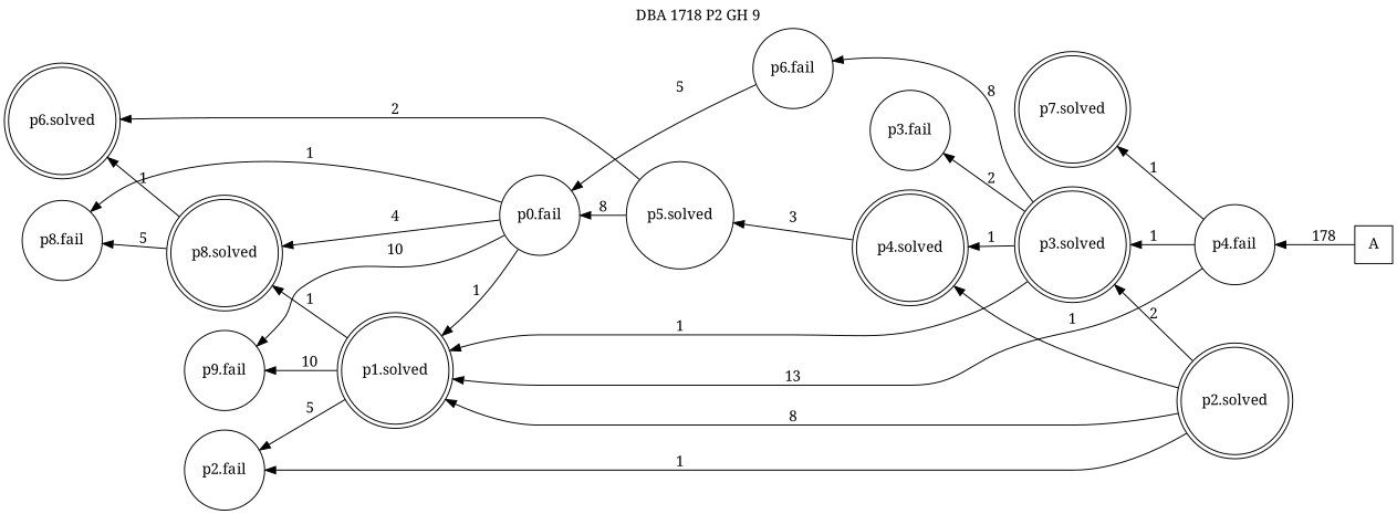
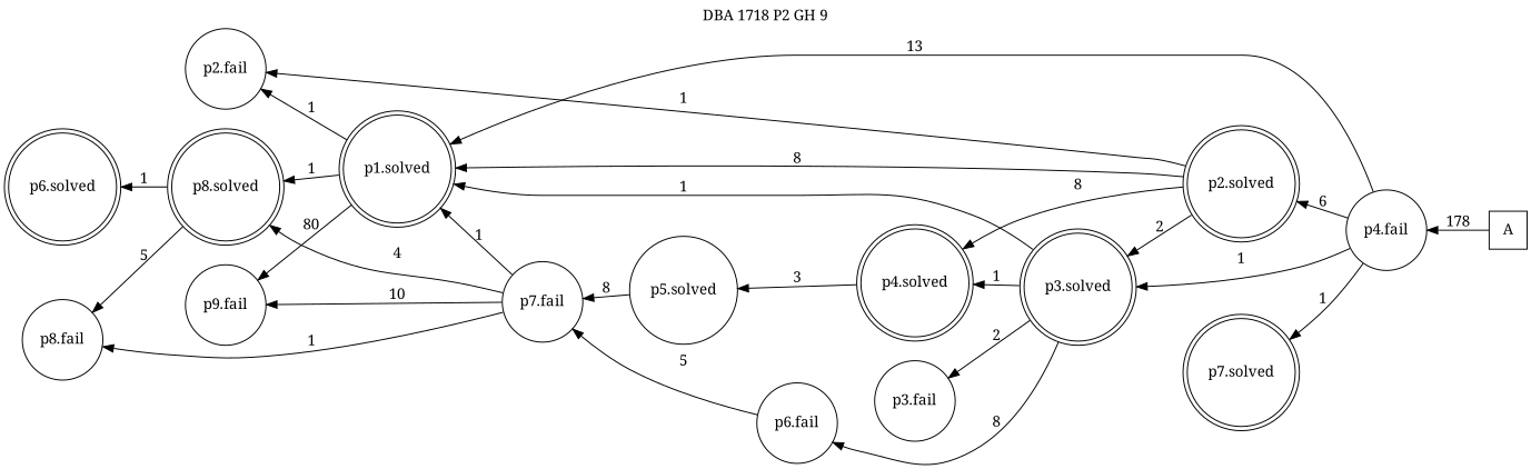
  digraph {
    fontname="Noto Serif"
    label=" DBA 1718 P2 GH 9 "
    labelloc=tl
    rankdir=RL
    node [fontname="Noto Serif" shape=circle]
    edge [fontname="Noto Serif"]
    n1 [label=A shape=square]
    n2 [label="p4.fail"]
    n3 [label="p1.solved" shape=doublecircle]
    n4 [label="p2.solved" shape=doublecircle]
    n5 [label="p3.solved" shape=doublecircle]
    n6 [label="p7.solved" shape=doublecircle]
    n7 [label="p2.fail"]
    n8 [label="p8.solved" shape=doublecircle]
    n9 [label="p9.fail"]
    n10 [label="p4.solved" shape=doublecircle]
    n11 [label="p3.fail"]
    n12 [label="p6.fail"]
    n13 [label="p6.solved" shape=doublecircle]
    n14 [label="p8.fail"]
    n15 [label="p5.solved"]
-   n16 [label="p0.fail"]
+   n16 [label="p7.fail"]
    n1 -> n2 [label=178]
    n2 -> n3 [label=13]
+   n2 -> n4 [label=6]
    n2 -> n5 [label=1]
    n2 -> n6 [label=1]
-   n3 -> n7 [label=5]
+   n3 -> n7 [label=1]
    n3 -> n8 [label=1]
-   n3 -> n9 [label=10]
+   n3 -> n9 [label=80]
    n4 -> n3 [label=8]
    n4 -> n5 [label=2]
    n4 -> n7 [label=1]
-   n4 -> n10 [label=1]
+   n4 -> n10 [label=8]
    n5 -> n3 [label=1]
    n5 -> n10 [label=1]
    n5 -> n11 [label=2]
    n5 -> n12 [label=8]
    n8 -> n13 [label=1]
    n8 -> n14 [label=5]
    n10 -> n15 [label=3]
    n12 -> n16 [label=5]
-   n15 -> n13 [label=2]
    n15 -> n16 [label=8]
    n16 -> n3 [label=1]
    n16 -> n8 [label=4]
    n16 -> n9 [label=10]
    n16 -> n14 [label=1]
  }
